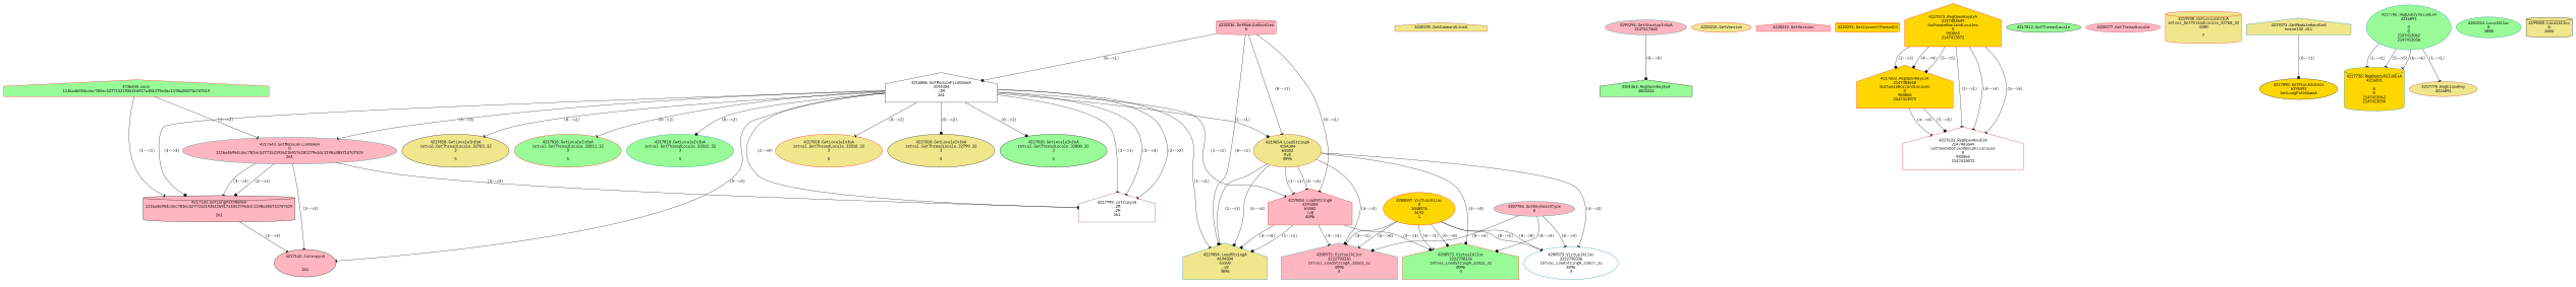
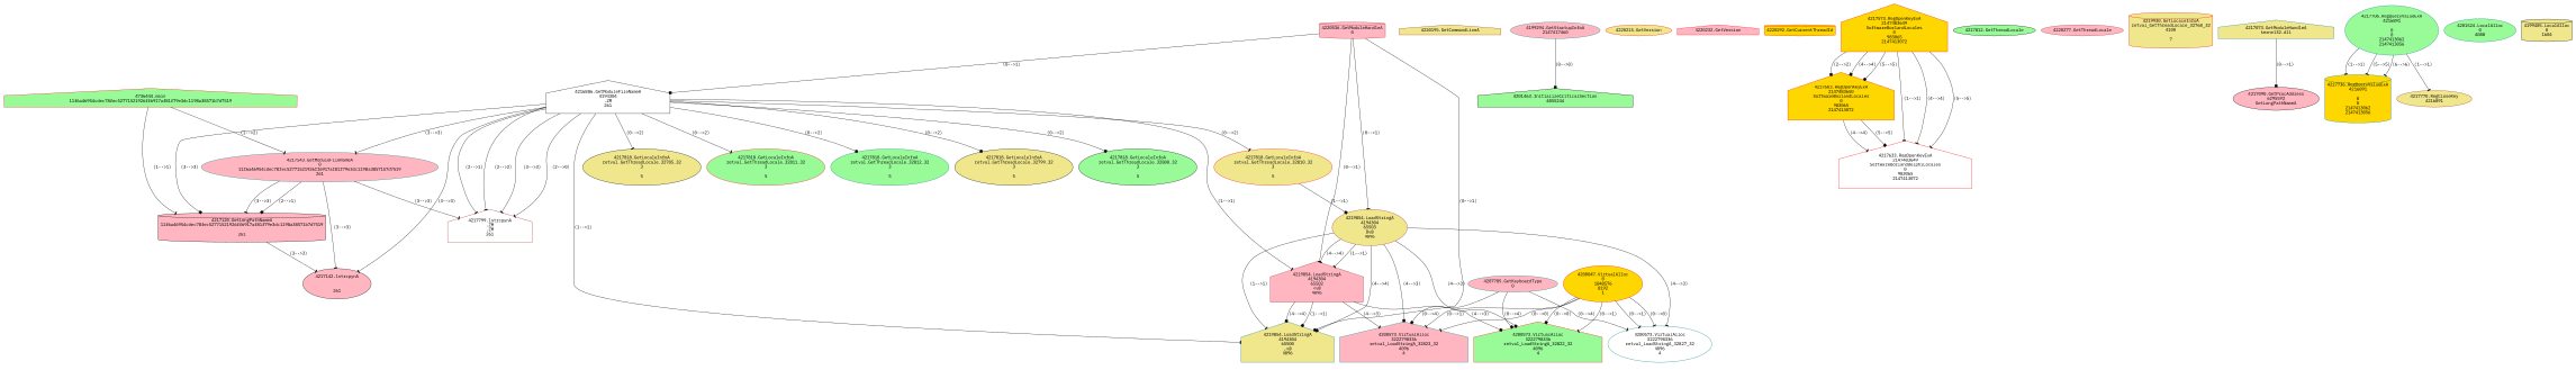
  digraph {
    fontname="IBM Plex Mono"
    node [color=red fillcolor=khaki fontname="IBM Plex Mono" shape=ellipse style=filled]
    edge [arrowhead=tee fontname="IBM Plex Mono"]
    n1 [fillcolor=palegreen label="4736444.main\n11f6a46954cdec78fec52771521926ff6917af81f79e3dc1198a38571b7d7519" shape=house]
    n2 [color=teal fillcolor=lightpink label="4217543.GetModuleFileNameA\n0\n11f6a46954cdec78fec52771521926ff6917af81f79e3dc1198a38571b7d7519\n261"]
    n3 [color=black fillcolor=lightpink label="4217120.GetLongPathNameA\n11f6a46954cdec78fec52771521926ff6917af81f79e3dc1198a38571b7d7519\n\n261" shape=cylinder]
    n4 [color=brown fillcolor=white label="4217799.lstrcpynA\n.ZM\n.ZM\n261" shape=house]
    n5 [color=black fillcolor=lightpink label="4217142.lstrcpynA\n\n\n261"]
    n6 [color=brown fillcolor=lightpink label="4220536.GetModuleHandleA\n0" shape=cylinder]
    n7 [color=black fillcolor=white label="4216886.GetModuleFileNameA\n4194304\n.ZM\n261" shape=house]
    n8 [color=brown label="4219854.LoadStringA\n4194304\n65503\nDv@\n4096"]
    n9 [color=brown fillcolor=lightpink label="4219854.LoadStringA\n4194304\n65502\n<v@\n4096" shape=house]
    n10 [color=teal label="4219854.LoadStringA\n4194304\n65500\n,v@\n4096" shape=house]
    n11 [color=black label="4217818.GetLocaleInfoA\nretval_GetThreadLocale_32785_32\n3\n\n5"]
    n12 [fillcolor=palegreen label="4217818.GetLocaleInfoA\nretval_GetThreadLocale_32811_32\n3\n\n5"]
    n13 [color=teal fillcolor=palegreen label="4217818.GetLocaleInfoA\nretval_GetThreadLocale_32812_32\n3\n\n5"]
    n14 [label="4217818.GetLocaleInfoA\nretval_GetThreadLocale_32810_32\n3\n\n5"]
    n15 [color=black label="4217818.GetLocaleInfoA\nretval_GetThreadLocale_32799_32\n3\n\n5"]
    n16 [color=black fillcolor=palegreen label="4217818.GetLocaleInfoA\nretval_GetThreadLocale_32800_32\n3\n\n5"]
    n17 [fillcolor=palegreen label="4200573.VirtualAlloc\n3222798336\nretval_LoadStringA_32822_32\n4096\n4" shape=house]
    n18 [color=teal fillcolor=lightpink label="4200573.VirtualAlloc\n3222798336\nretval_LoadStringA_32823_32\n4096\n4" shape=house]
    n19 [color=teal fillcolor=white label="4200573.VirtualAlloc\n3222798336\nretval_LoadStringA_32827_32\n4096\n4"]
    n20 [color=teal fillcolor=lightpink label="4207785.GetKeyboardType\n0"]
    n21 [color=brown label="4220195.GetCommandLineA\n" shape=house]
    n22 [color=teal fillcolor=lightpink label="4199294.GetStartupInfoA\n2147417460"]
-   n23 [color=black fillcolor=palegreen label="4201463.RegOpenKeyExA\n4855244" shape=house]
+   n23 [color=black fillcolor=palegreen label="4201463.InitializeCriticalSection\n4855244" shape=house]
    n24 [label="4220215.GetVersion\n"]
    n25 [fillcolor=lightpink label="4220232.GetVersion\n" shape=house]
    n26 [fillcolor=gold label="4220292.GetCurrentThreadId\n" shape=cylinder]
    n27 [fillcolor=gold label="4217573.RegOpenKeyExA\n2147483649\nSoftware\Borland\Locales\n0\n983065\n2147413072" shape=house]
    n28 [fillcolor=gold label="4217603.RegOpenKeyExA\n2147483650\nSoftware\Borland\Locales\n0\n983065\n2147413072" shape=house]
    n29 [fillcolor=white label="4217633.RegOpenKeyExA\n2147483649\nSoftware\Borland\Delphi\Locales\n0\n983065\n2147413072" shape=house]
    n30 [color=black fillcolor=palegreen label="4217812.GetThreadLocale\n"]
    n31 [color=brown fillcolor=lightpink label="4220277.GetThreadLocale\n"]
    n32 [label="4219930.GetLocaleInfoA\nretval_GetThreadLocale_32768_32\n4100\n\n7" shape=cylinder]
    n33 [color=teal label="4217073.GetModuleHandleA\nkernel32.dll" shape=house]
-   n34 [color=black fillcolor=gold label="4217090.GetProcAddress\n6295592\nGetLongPathNameA"]
+   n34 [color=black fillcolor=lightpink label="4217090.GetProcAddress\n6295592\nGetLongPathNameA"]
    n35 [color=teal fillcolor=palegreen label="4217706.RegQueryValueExA\n4216891\n\n0\n0\n2147413062\n2147413056"]
    n36 [color=teal fillcolor=gold label="4217736.RegQueryValueExA\n4216891\n\n0\n0\n2147413062\n2147413056" shape=cylinder]
    n37 [color=brown label="4217770.RegCloseKey\n4216891"]
    n38 [color=teal fillcolor=palegreen label="4201524.LocalAlloc\n0\n4088"]
    n39 [fillcolor=gold label="4200047.VirtualAlloc\n0\n1048576\n8192\n1"]
    n40 [color=black label="4199405.LocalAlloc\n0\n1604" shape=cylinder]
    n1 -> n2 [label="(1-->2)"]
    n1 -> n3 [label="(1-->1)"]
    n2 -> n3 [arrowhead=box label="(2-->1)"]
    n2 -> n3 [label="(3-->3)"]
    n2 -> n4 [label="(3-->3)"]
    n2 -> n5 [label="(3-->3)"]
    n3 -> n5 [label="(3-->3)"]
    n6 -> n7 [arrowhead=box label="(0-->1)"]
    n6 -> n8 [label="(0-->1)"]
    n6 -> n9 [label="(0-->1)"]
    n6 -> n10 [arrowhead=box label="(0-->1)"]
    n7 -> n2 [label="(3-->3)"]
    n7 -> n3 [arrowhead=box label="(3-->3)"]
    n7 -> n4 [label="(2-->1)"]
    n7 -> n4 [label="(2-->2)"]
    n7 -> n4 [label="(3-->3)"]
    n7 -> n4 [label="(2-->0)"]
    n7 -> n5 [label="(3-->3)"]
-   n7 -> n8 [arrowhead=box label="(1-->1)"]
+   n14 -> n8 [arrowhead=box label="(1-->1)"]
    n7 -> n9 [label="(1-->1)"]
    n7 -> n10 [label="(1-->1)"]
    n7 -> n11 [label="(0-->2)"]
    n7 -> n12 [label="(0-->2)"]
    n7 -> n13 [arrowhead=box label="(0-->2)"]
    n7 -> n14 [label="(0-->2)"]
    n7 -> n15 [arrowhead=box label="(0-->2)"]
    n7 -> n16 [arrowhead=box label="(0-->2)"]
    n8 -> n9 [label="(1-->1)"]
    n8 -> n9 [label="(4-->4)"]
    n8 -> n10 [label="(1-->1)"]
    n8 -> n10 [arrowhead=box label="(4-->4)"]
    n8 -> n17 [arrowhead=box label="(4-->3)"]
    n8 -> n18 [arrowhead=box label="(4-->3)"]
    n8 -> n19 [label="(4-->3)"]
    n9 -> n10 [arrowhead=box label="(1-->1)"]
    n9 -> n10 [arrowhead=box label="(4-->4)"]
    n9 -> n17 [arrowhead=box label="(4-->3)"]
    n9 -> n18 [label="(4-->3)"]
    n20 -> n17 [arrowhead=box label="(0-->4)"]
    n20 -> n18 [arrowhead=box label="(0-->4)"]
    n20 -> n19 [label="(0-->4)"]
    n22 -> n23 [arrowhead=box label="(0-->0)"]
    n27 -> n28 [arrowhead=box label="(2-->2)"]
    n27 -> n28 [arrowhead=box label="(4-->4)"]
    n27 -> n28 [arrowhead=box label="(5-->5)"]
    n27 -> n29 [label="(1-->1)"]
    n27 -> n29 [label="(4-->4)"]
    n27 -> n29 [label="(5-->5)"]
    n28 -> n29 [label="(4-->4)"]
    n28 -> n29 [arrowhead=box label="(5-->5)"]
    n33 -> n34 [arrowhead=box label="(0-->1)"]
    n35 -> n36 [label="(1-->1)"]
    n35 -> n36 [label="(5-->5)"]
    n35 -> n36 [label="(6-->6)"]
    n35 -> n37 [label="(1-->1)"]
    n39 -> n17 [label="(0-->1)"]
    n39 -> n17 [arrowhead=box label="(0-->0)"]
    n39 -> n18 [label="(0-->1)"]
    n39 -> n18 [label="(0-->0)"]
    n39 -> n19 [label="(0-->1)"]
    n39 -> n19 [label="(0-->0)"]
  }
